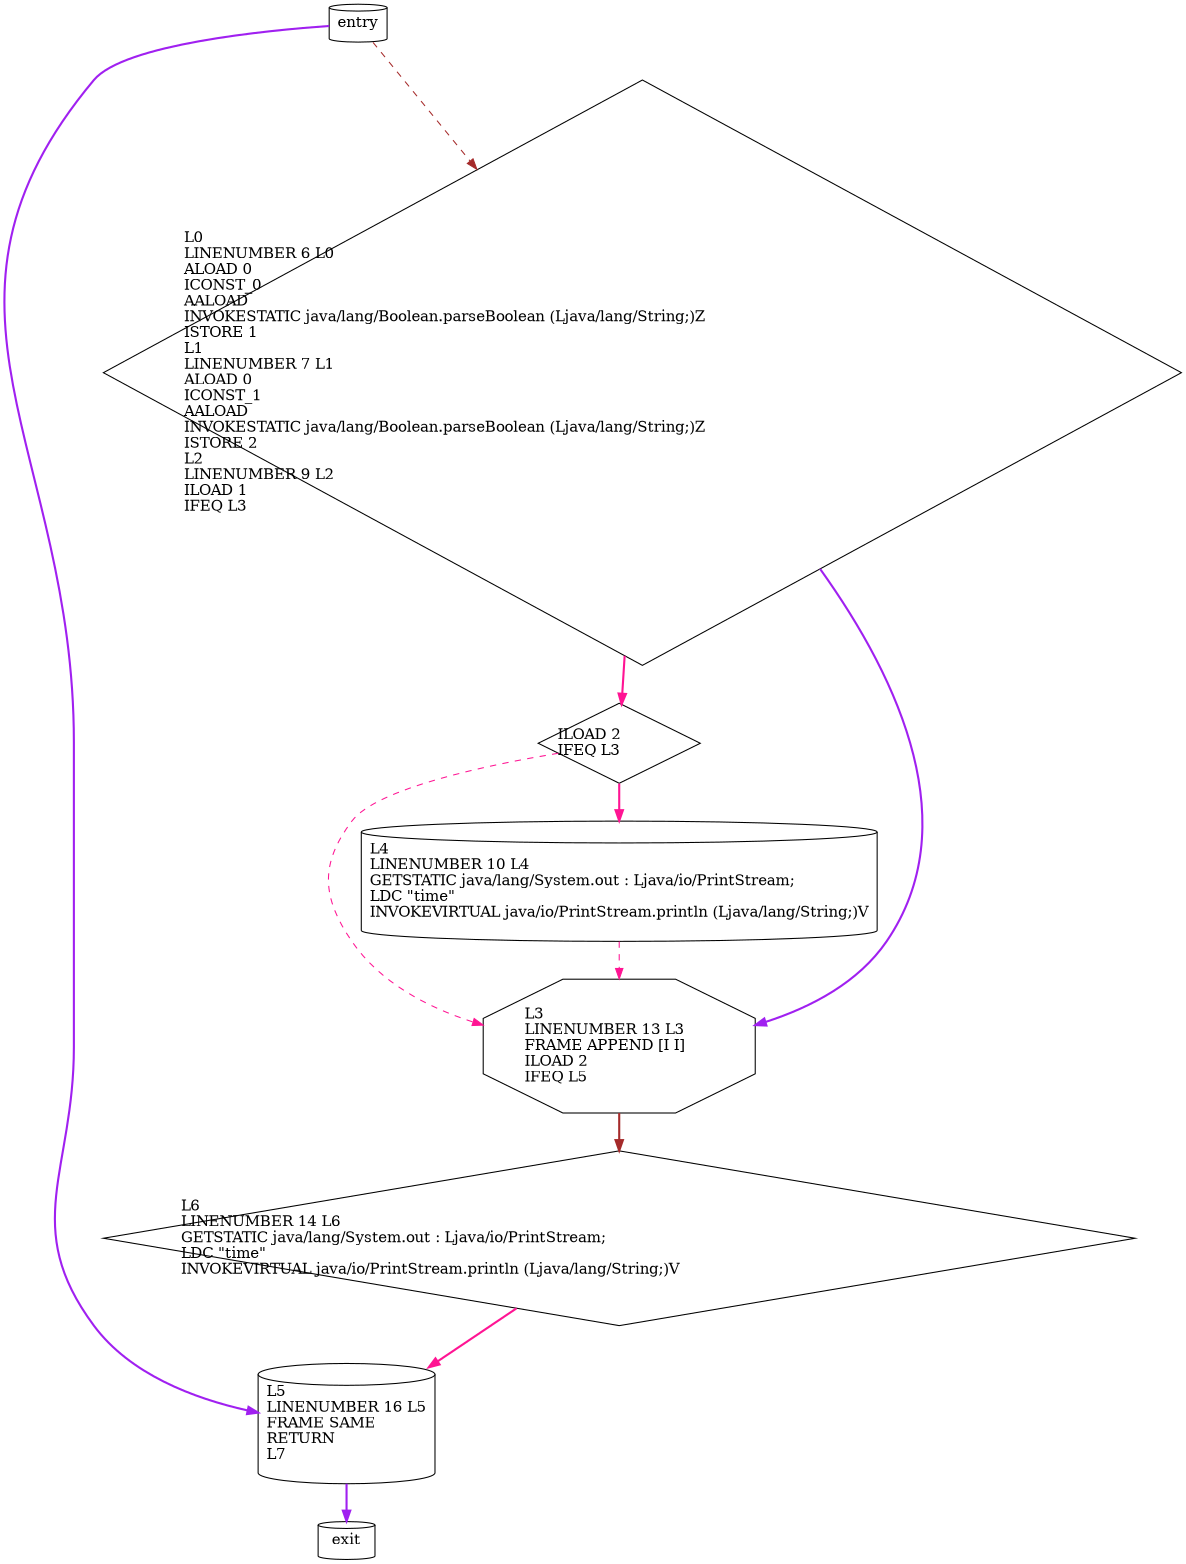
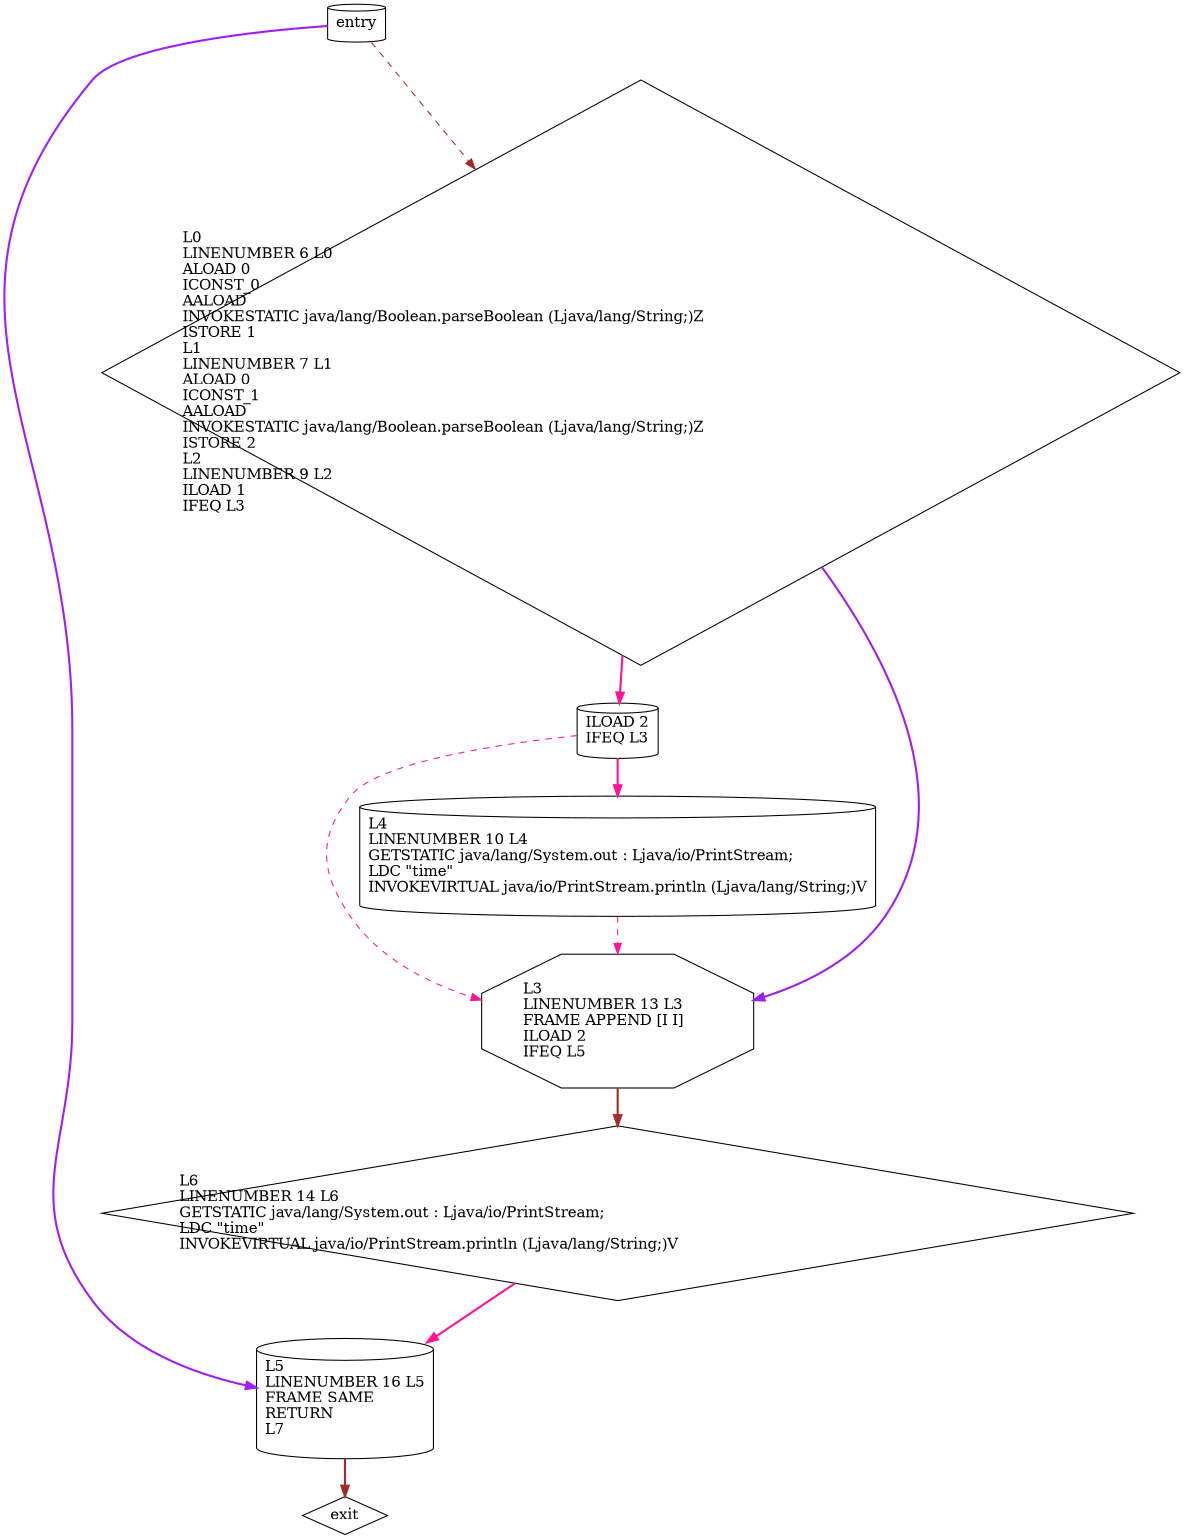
  digraph {
    node [shape=diamond]
    edge [color=deeppink style=bold]
-   n1 [label="ILOAD 2\lIFEQ L3\l"]
+   n1 [label="ILOAD 2\lIFEQ L3\l" shape=cylinder]
    n2 [label="L3\lLINENUMBER 13 L3\lFRAME APPEND [I I]\lILOAD 2\lIFEQ L5\l" shape=octagon]
    n3 [label="L4\lLINENUMBER 10 L4\lGETSTATIC java/lang/System.out : Ljava/io/PrintStream;\lLDC \"time\"\lINVOKEVIRTUAL java/io/PrintStream.println (Ljava/lang/String;)V\l" shape=cylinder]
    n4 [label="L6\lLINENUMBER 14 L6\lGETSTATIC java/lang/System.out : Ljava/io/PrintStream;\lLDC \"time\"\lINVOKEVIRTUAL java/io/PrintStream.println (Ljava/lang/String;)V\l"]
    n5 [label="L5\lLINENUMBER 16 L5\lFRAME SAME\lRETURN\lL7\l" shape=cylinder]
-   exit [shape=cylinder]
+   exit
    n7 [label="L0\lLINENUMBER 6 L0\lALOAD 0\lICONST_0\lAALOAD\lINVOKESTATIC java/lang/Boolean.parseBoolean (Ljava/lang/String;)Z\lISTORE 1\lL1\lLINENUMBER 7 L1\lALOAD 0\lICONST_1\lAALOAD\lINVOKESTATIC java/lang/Boolean.parseBoolean (Ljava/lang/String;)Z\lISTORE 2\lL2\lLINENUMBER 9 L2\lILOAD 1\lIFEQ L3\l"]
    entry [shape=cylinder]
    n1 -> n2 [style=dashed]
    n1 -> n3
    n2 -> n4 [color=brown]
    n3 -> n2 [style=dashed]
    n4 -> n5
-   n5 -> exit [color=purple]
+   n5 -> exit [color=brown]
    n7 -> n1
    n7 -> n2 [color=purple]
    entry -> n5 [color=purple]
    entry -> n7 [color=brown style=dashed]
  }
